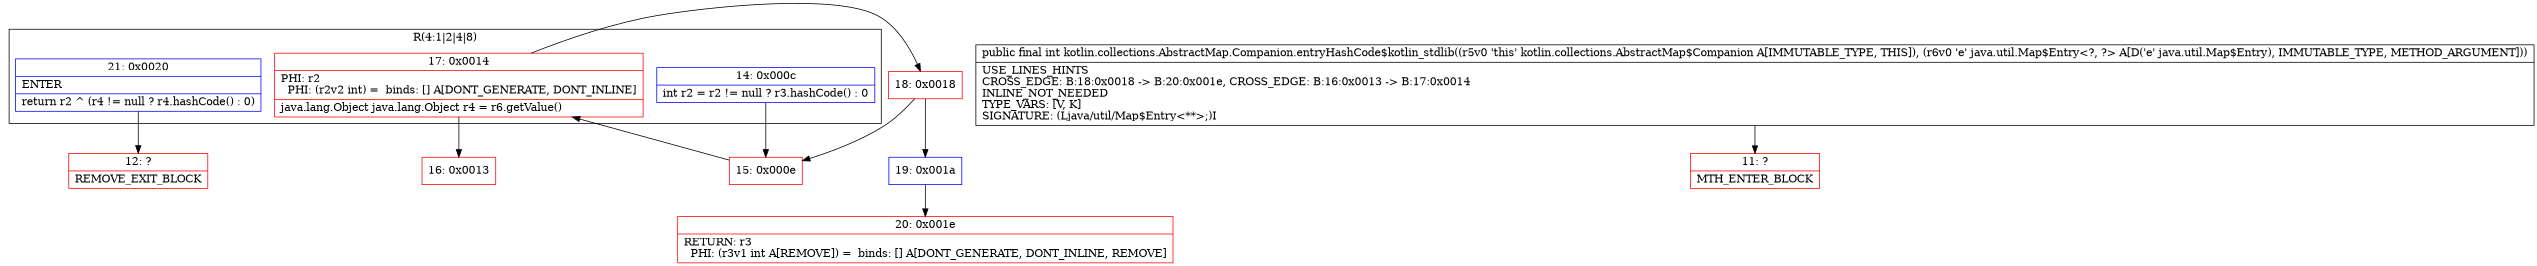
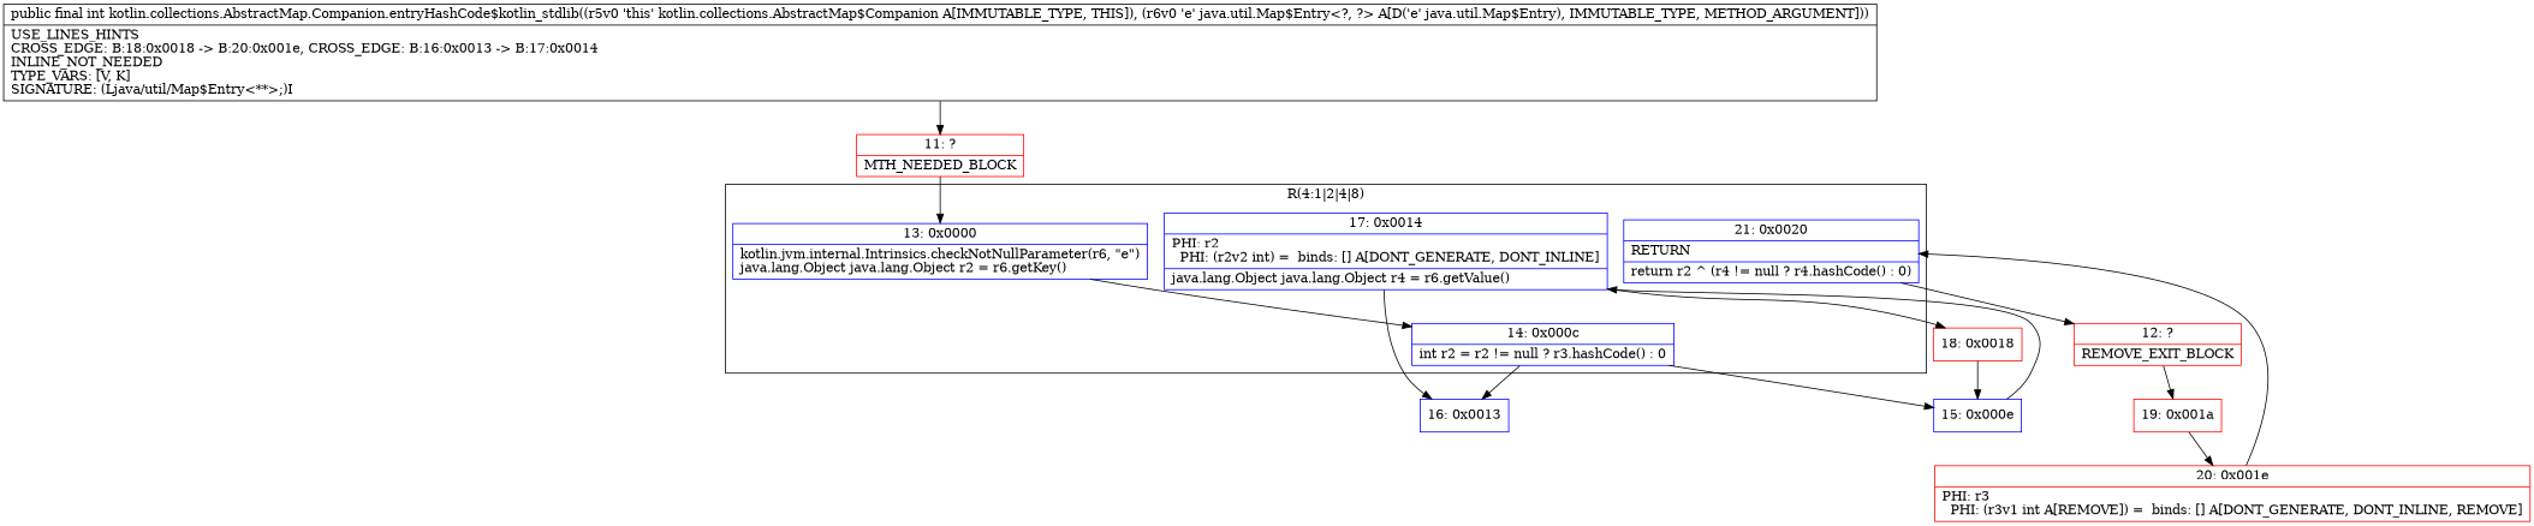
  digraph {
    node [color=red shape=record]
+   n1 [color=blue label="{13\:\ 0x0000|kotlin.jvm.internal.Intrinsics.checkNotNullParameter(r6, \"e\")\ljava.lang.Object java.lang.Object r2 = r6.getKey()\l}"]
    n2 [color=blue label="{14\:\ 0x000c|int r2 = r2 != null ? r3.hashCode() : 0\l}"]
-   n3 [label="{17\:\ 0x0014|PHI: r2 \l  PHI: (r2v2 int) =  binds: [] A[DONT_GENERATE, DONT_INLINE]\l|java.lang.Object java.lang.Object r4 = r6.getValue()\l}"]
-   n4 [color=blue label="{21\:\ 0x0020|ENTER\l|return r2 ^ (r4 != null ? r4.hashCode() : 0)\l}"]
-   n5 [label="{15\:\ 0x000e}"]
-   n6 [label="{16\:\ 0x0013}"]
+   n3 [color=blue label="{17\:\ 0x0014|PHI: r2 \l  PHI: (r2v2 int) =  binds: [] A[DONT_GENERATE, DONT_INLINE]\l|java.lang.Object java.lang.Object r4 = r6.getValue()\l}"]
+   n4 [color=blue label="{21\:\ 0x0020|RETURN\l|return r2 ^ (r4 != null ? r4.hashCode() : 0)\l}"]
+   n5 [color=blue label="{15\:\ 0x000e}"]
+   n6 [color=blue label="{16\:\ 0x0013}"]
    n7 [label="{18\:\ 0x0018}"]
    n8 [label="{12\:\ ?|REMOVE_EXIT_BLOCK\l}"]
-   n9 [color=blue label="{19\:\ 0x001a}"]
-   n10 [label="{11\:\ ?|MTH_ENTER_BLOCK\l}"]
-   n11 [label="{20\:\ 0x001e|RETURN: r3 \l  PHI: (r3v1 int A[REMOVE]) =  binds: [] A[DONT_GENERATE, DONT_INLINE, REMOVE]\l}"]
+   n9 [label="{19\:\ 0x001a}"]
+   n10 [label="{11\:\ ?|MTH_NEEDED_BLOCK\l}"]
+   n11 [label="{20\:\ 0x001e|PHI: r3 \l  PHI: (r3v1 int A[REMOVE]) =  binds: [] A[DONT_GENERATE, DONT_INLINE, REMOVE]\l}"]
    n12 [label="{public final int kotlin.collections.AbstractMap.Companion.entryHashCode$kotlin_stdlib((r5v0 'this' kotlin.collections.AbstractMap$Companion A[IMMUTABLE_TYPE, THIS]), (r6v0 'e' java.util.Map$Entry\<?, ?\> A[D('e' java.util.Map$Entry), IMMUTABLE_TYPE, METHOD_ARGUMENT]))  | USE_LINES_HINTS\lCROSS_EDGE: B:18:0x0018 \-\> B:20:0x001e, CROSS_EDGE: B:16:0x0013 \-\> B:17:0x0014\lINLINE_NOT_NEEDED\lTYPE_VARS: [V, K]\lSIGNATURE: (Ljava\/util\/Map$Entry\<**\>;)I\l}" color=""]
    subgraph cluster_1 {
      label="R(4:1|2|4|8)"
+     n1
      n2
      n3
      n4
    }
+   n1 -> n2
    n2 -> n5
+   n2 -> n6
    n3 -> n6
    n3 -> n7
    n4 -> n8
    n5 -> n3
    n7 -> n5
-   n7 -> n9
+   n8 -> n9
    n9 -> n11
+   n10 -> n1
+   n11 -> n4
    n12 -> n10
  }
